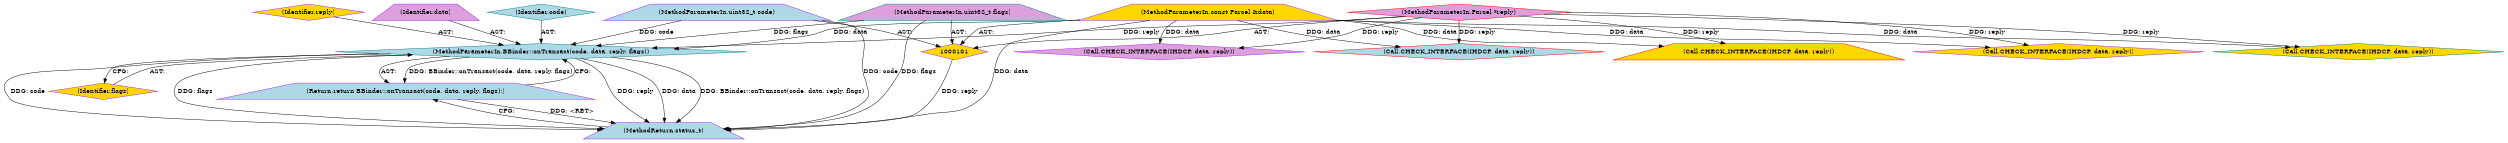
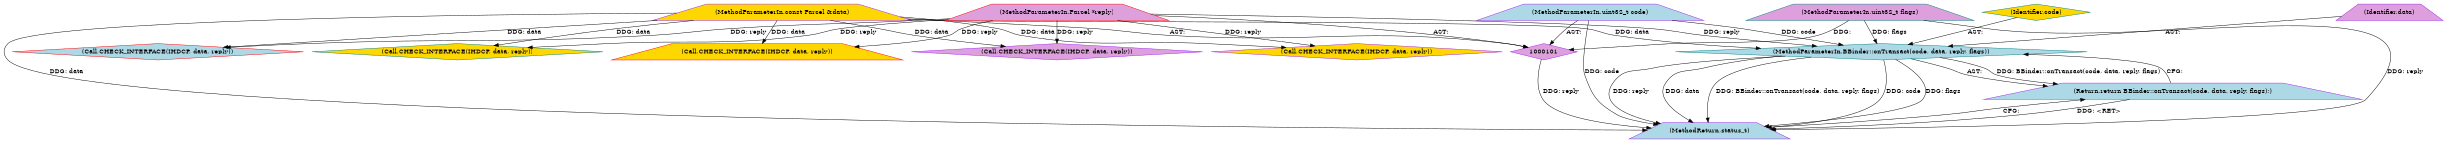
  digraph {
    node [color=purple fillcolor=gold shape=diamond style=filled]
    n1 [color=teal fillcolor=lightblue label="(MethodParameterIn,BBinder::onTransact(code, data, reply, flags))"]
    n2 [fillcolor=lightblue label="(Return,return BBinder::onTransact(code, data, reply, flags);)" shape=trapezium]
-   n3 [label="(Identifier,flags)"]
    n4 [fillcolor=lightblue label="(MethodReturn,status_t)" shape=trapezium]
    n5 [fillcolor=lightblue label="(MethodParameterIn,uint32_t code)" shape=trapezium]
-   1000101
+   1000101 [fillcolor=plum]
    n7 [label="(MethodParameterIn,const Parcel &data)" shape=trapezium]
    n8 [color=red fillcolor=lightblue label="(Call,CHECK_INTERFACE(IHDCP, data, reply))"]
    n9 [color=teal label="(Call,CHECK_INTERFACE(IHDCP, data, reply))"]
    n10 [label="(Call,CHECK_INTERFACE(IHDCP, data, reply))"]
    n11 [fillcolor=plum label="(Call,CHECK_INTERFACE(IHDCP, data, reply))"]
    n12 [color=red label="(Call,CHECK_INTERFACE(IHDCP, data, reply))" shape=trapezium]
-   n13 [color=red fillcolor=plum label="(MethodParameterIn,Parcel *reply)"]
+   n13 [color=red fillcolor=plum label="(MethodParameterIn,Parcel *reply)" shape=trapezium]
    n14 [color=teal fillcolor=plum label="(MethodParameterIn,uint32_t flags)" shape=trapezium]
    n15 [fillcolor=plum label="(Identifier,data)" shape=trapezium]
-   n16 [color=teal fillcolor=lightblue label="(Identifier,code)"]
-   n17 [label="(Identifier,reply)"]
+   n16 [color=teal label="(Identifier,code)"]
    n1 -> n2 [label="AST: "]
    n1 -> n2 [label="DDG: BBinder::onTransact(code, data, reply, flags)"]
-   n1 -> n3 [label="CFG: "]
    n1 -> n4 [label="DDG: reply"]
    n1 -> n4 [label="DDG: data"]
    n1 -> n4 [label="DDG: BBinder::onTransact(code, data, reply, flags)"]
    n1 -> n4 [label="DDG: code"]
    n1 -> n4 [label="DDG: flags"]
    n2 -> n1 [label="CFG: "]
    n2 -> n4 [label="DDG: <RET>"]
-   n3 -> n1 [label="AST: "]
    n4 -> n2 [label="CFG: "]
    n5 -> n1 [label="DDG: code"]
    n5 -> n4 [label="DDG: code"]
    n5 -> 1000101 [label="AST: "]
    1000101 -> n4 [label="DDG: reply"]
    n7 -> n1 [label="DDG: data"]
    n7 -> n4 [label="DDG: data"]
    n7 -> 1000101 [label="AST: "]
    n7 -> n8 [label="DDG: data"]
    n7 -> n9 [label="DDG: data"]
    n7 -> n10 [label="DDG: data"]
    n7 -> n11 [label="DDG: data"]
    n7 -> n12 [label="DDG: data"]
    n13 -> n1 [label="DDG: reply"]
    n13 -> 1000101 [label="AST: "]
    n13 -> n8 [label="DDG: reply"]
    n13 -> n9 [label="DDG: reply"]
    n13 -> n10 [label="DDG: reply"]
    n13 -> n11 [label="DDG: reply"]
    n13 -> n12 [label="DDG: reply"]
    n14 -> n1 [label="DDG: flags"]
-   n14 -> n4 [label="DDG: flags"]
-   n14 -> 1000101 [label="AST: "]
+   n14 -> n4 [label="DDG: reply"]
+   n14 -> 1000101 [label="DDG: "]
    n15 -> n1 [label="AST: "]
    n16 -> n1 [label="AST: "]
-   n17 -> n1 [label="AST: "]
  }
